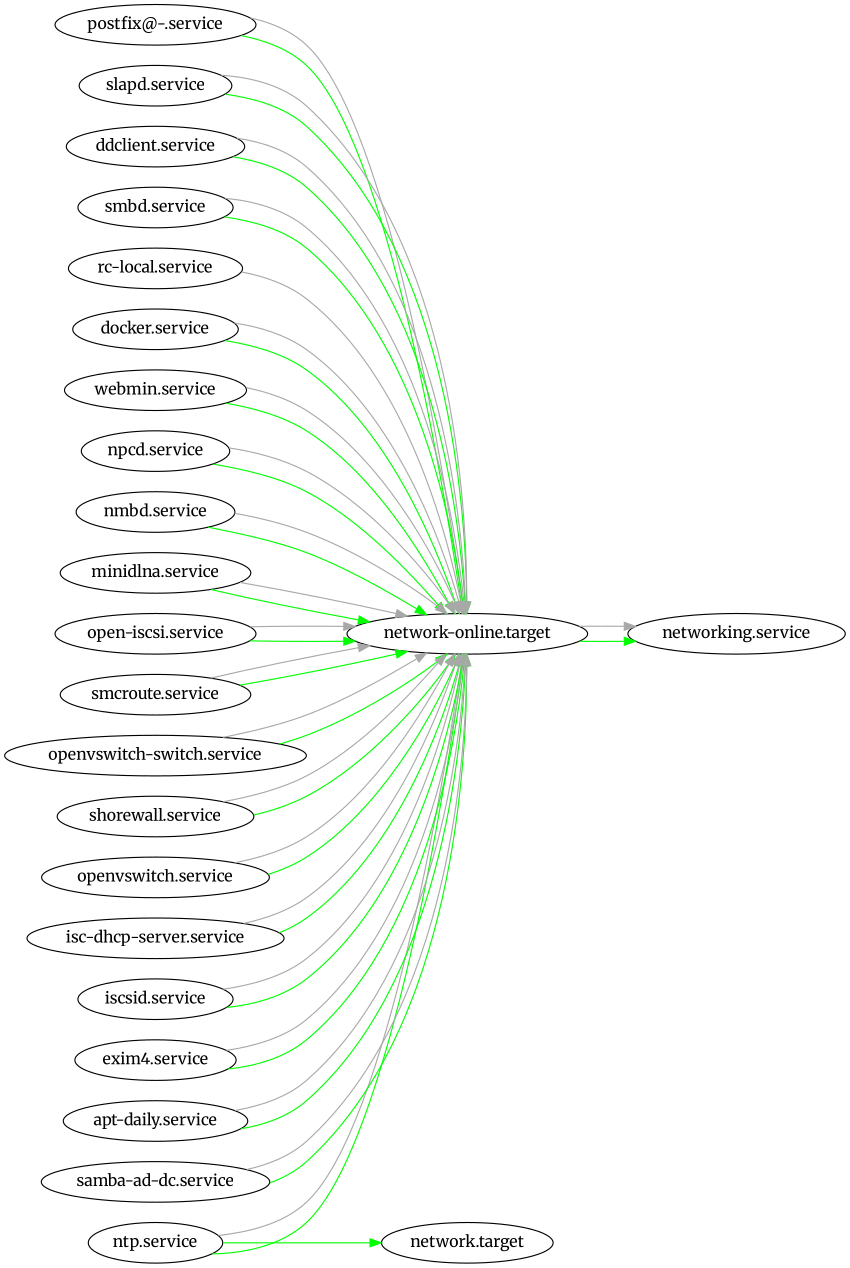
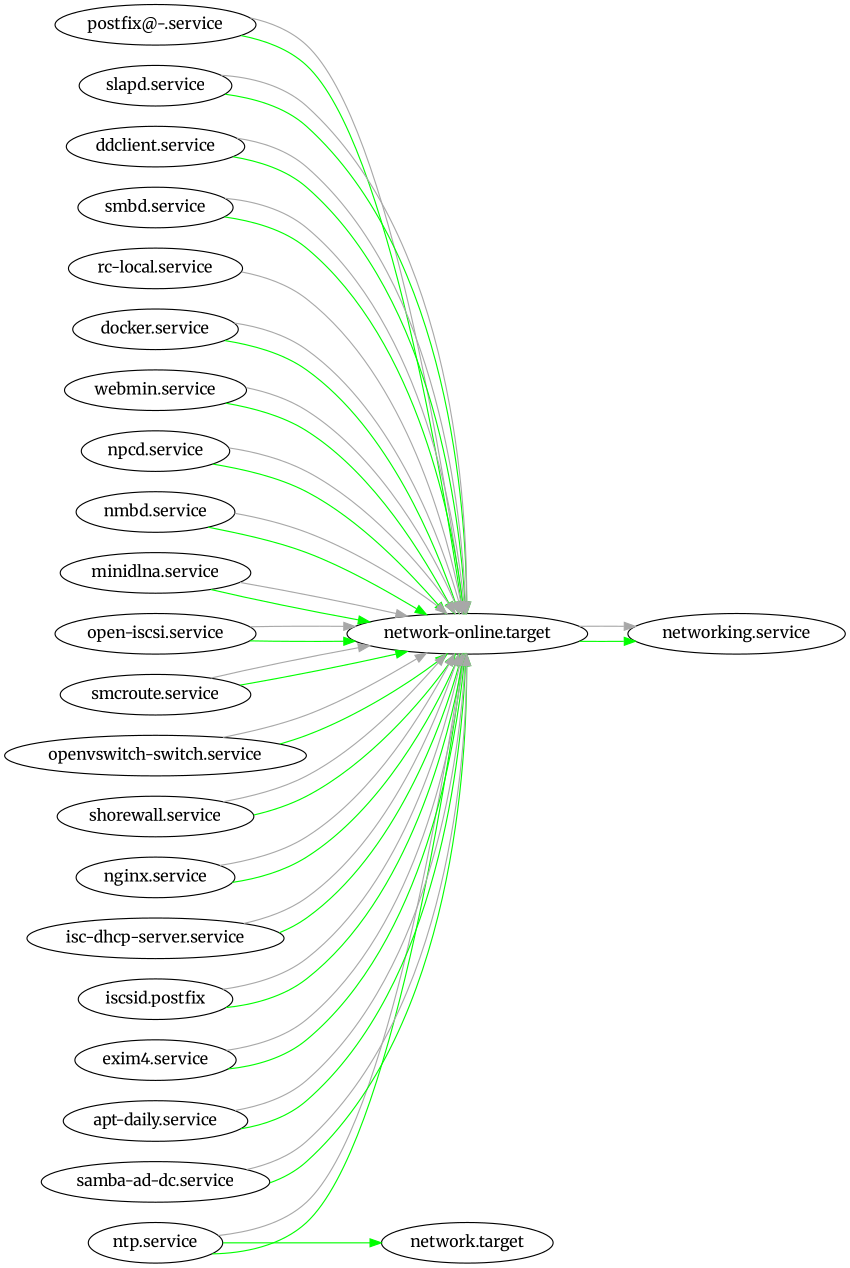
  digraph {
    fontname=Merriweather
    rankdir=LR
    node [fontname=Merriweather]
    edge [color=green fontname=Merriweather]
    "postfix@-.service"
    "network-online.target"
    "networking.service"
    "slapd.service"
    "ddclient.service"
    "smbd.service"
    "rc-local.service"
    "docker.service"
    "webmin.service"
    "npcd.service"
    "nmbd.service"
    "minidlna.service"
    "ntp.service"
    "network.target"
    "open-iscsi.service"
    "smcroute.service"
    "openvswitch-switch.service"
    "shorewall.service"
-   "nginx.service" [label="openvswitch.service"]
+   "nginx.service"
    "isc-dhcp-server.service"
-   "iscsid.service"
+   "iscsid.service" [label="iscsid.postfix"]
    "exim4.service"
    "apt-daily.service"
    "samba-ad-dc.service"
    "postfix@-.service" -> "network-online.target"
    "postfix@-.service" -> "network-online.target" [color=grey66]
    "network-online.target" -> "networking.service"
    "network-online.target" -> "networking.service" [color=grey66]
    "slapd.service" -> "network-online.target"
    "slapd.service" -> "network-online.target" [color=grey66]
    "ddclient.service" -> "network-online.target"
    "ddclient.service" -> "network-online.target" [color=grey66]
    "smbd.service" -> "network-online.target"
    "smbd.service" -> "network-online.target" [color=grey66]
    "rc-local.service" -> "network-online.target" [color=grey66]
    "docker.service" -> "network-online.target"
    "docker.service" -> "network-online.target" [color=grey66]
    "webmin.service" -> "network-online.target"
    "webmin.service" -> "network-online.target" [color=grey66]
    "npcd.service" -> "network-online.target"
    "npcd.service" -> "network-online.target" [color=grey66]
    "nmbd.service" -> "network-online.target"
    "nmbd.service" -> "network-online.target" [color=grey66]
    "minidlna.service" -> "network-online.target"
    "minidlna.service" -> "network-online.target" [color=grey66]
    "ntp.service" -> "network-online.target"
    "ntp.service" -> "network-online.target" [color=grey66]
    "ntp.service" -> "network.target"
    "open-iscsi.service" -> "network-online.target"
    "open-iscsi.service" -> "network-online.target" [color=grey66]
    "smcroute.service" -> "network-online.target"
    "smcroute.service" -> "network-online.target" [color=grey66]
    "openvswitch-switch.service" -> "network-online.target"
    "openvswitch-switch.service" -> "network-online.target" [color=grey66]
    "shorewall.service" -> "network-online.target"
    "shorewall.service" -> "network-online.target" [color=grey66]
    "nginx.service" -> "network-online.target"
    "nginx.service" -> "network-online.target" [color=grey66]
    "isc-dhcp-server.service" -> "network-online.target"
    "isc-dhcp-server.service" -> "network-online.target" [color=grey66]
    "iscsid.service" -> "network-online.target"
    "iscsid.service" -> "network-online.target" [color=grey66]
    "exim4.service" -> "network-online.target"
    "exim4.service" -> "network-online.target" [color=grey66]
    "apt-daily.service" -> "network-online.target"
    "apt-daily.service" -> "network-online.target" [color=grey66]
    "samba-ad-dc.service" -> "network-online.target"
    "samba-ad-dc.service" -> "network-online.target" [color=grey66]
  }
